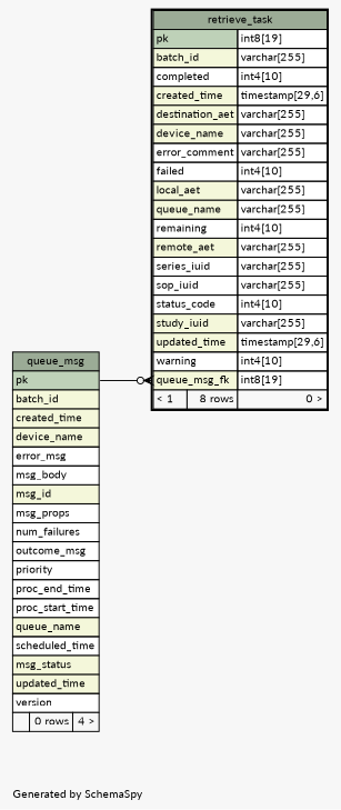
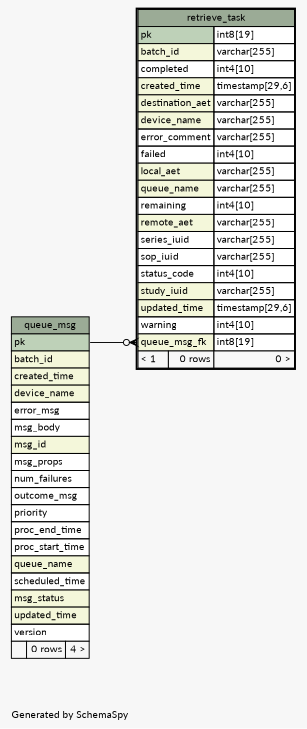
  digraph {
    bgcolor="#f7f7f7"
    fontname=Lato
    fontsize=11
    label="\nGenerated by SchemaSpy"
    labeljust=l
    nodesep=0.18
    rankdir=RL
    ranksep=0.46
    node [fontname=Lato fontsize=11 shape=plaintext]
-   n1 [label=<     <TABLE BORDER="2" CELLBORDER="1" CELLSPACING="0" BGCOLOR="#ffffff">       <TR><TD COLSPAN="3" BGCOLOR="#9bab96" ALIGN="CENTER">retrieve_task</TD></TR>       <TR><TD PORT="pk" COLSPAN="2" BGCOLOR="#bed1b8" ALIGN="LEFT">pk</TD><TD PORT="pk.type" ALIGN="LEFT">int8[19]</TD></TR>       <TR><TD PORT="batch_id" COLSPAN="2" BGCOLOR="#f4f7da" ALIGN="LEFT">batch_id</TD><TD PORT="batch_id.type" ALIGN="LEFT">varchar[255]</TD></TR>       <TR><TD PORT="completed" COLSPAN="2" ALIGN="LEFT">completed</TD><TD PORT="completed.type" ALIGN="LEFT">int4[10]</TD></TR>       <TR><TD PORT="created_time" COLSPAN="2" BGCOLOR="#f4f7da" ALIGN="LEFT">created_time</TD><TD PORT="created_time.type" ALIGN="LEFT">timestamp[29,6]</TD></TR>       <TR><TD PORT="destination_aet" COLSPAN="2" BGCOLOR="#f4f7da" ALIGN="LEFT">destination_aet</TD><TD PORT="destination_aet.type" ALIGN="LEFT">varchar[255]</TD></TR>       <TR><TD PORT="device_name" COLSPAN="2" BGCOLOR="#f4f7da" ALIGN="LEFT">device_name</TD><TD PORT="device_name.type" ALIGN="LEFT">varchar[255]</TD></TR>       <TR><TD PORT="error_comment" COLSPAN="2" ALIGN="LEFT">error_comment</TD><TD PORT="error_comment.type" ALIGN="LEFT">varchar[255]</TD></TR>       <TR><TD PORT="failed" COLSPAN="2" ALIGN="LEFT">failed</TD><TD PORT="failed.type" ALIGN="LEFT">int4[10]</TD></TR>       <TR><TD PORT="local_aet" COLSPAN="2" BGCOLOR="#f4f7da" ALIGN="LEFT">local_aet</TD><TD PORT="local_aet.type" ALIGN="LEFT">varchar[255]</TD></TR>       <TR><TD PORT="queue_name" COLSPAN="2" BGCOLOR="#f4f7da" ALIGN="LEFT">queue_name</TD><TD PORT="queue_name.type" ALIGN="LEFT">varchar[255]</TD></TR>       <TR><TD PORT="remaining" COLSPAN="2" ALIGN="LEFT">remaining</TD><TD PORT="remaining.type" ALIGN="LEFT">int4[10]</TD></TR>       <TR><TD PORT="remote_aet" COLSPAN="2" BGCOLOR="#f4f7da" ALIGN="LEFT">remote_aet</TD><TD PORT="remote_aet.type" ALIGN="LEFT">varchar[255]</TD></TR>       <TR><TD PORT="series_iuid" COLSPAN="2" ALIGN="LEFT">series_iuid</TD><TD PORT="series_iuid.type" ALIGN="LEFT">varchar[255]</TD></TR>       <TR><TD PORT="sop_iuid" COLSPAN="2" ALIGN="LEFT">sop_iuid</TD><TD PORT="sop_iuid.type" ALIGN="LEFT">varchar[255]</TD></TR>       <TR><TD PORT="status_code" COLSPAN="2" ALIGN="LEFT">status_code</TD><TD PORT="status_code.type" ALIGN="LEFT">int4[10]</TD></TR>       <TR><TD PORT="study_iuid" COLSPAN="2" BGCOLOR="#f4f7da" ALIGN="LEFT">study_iuid</TD><TD PORT="study_iuid.type" ALIGN="LEFT">varchar[255]</TD></TR>       <TR><TD PORT="updated_time" COLSPAN="2" BGCOLOR="#f4f7da" ALIGN="LEFT">updated_time</TD><TD PORT="updated_time.type" ALIGN="LEFT">timestamp[29,6]</TD></TR>       <TR><TD PORT="warning" COLSPAN="2" ALIGN="LEFT">warning</TD><TD PORT="warning.type" ALIGN="LEFT">int4[10]</TD></TR>       <TR><TD PORT="queue_msg_fk" COLSPAN="2" BGCOLOR="#f4f7da" ALIGN="LEFT">queue_msg_fk</TD><TD PORT="queue_msg_fk.type" ALIGN="LEFT">int8[19]</TD></TR>       <TR><TD ALIGN="LEFT" BGCOLOR="#f7f7f7">&lt; 1</TD><TD ALIGN="RIGHT" BGCOLOR="#f7f7f7">8 rows</TD><TD ALIGN="RIGHT" BGCOLOR="#f7f7f7">0 &gt;</TD></TR>     </TABLE>>]
+   n1 [label=<     <TABLE BORDER="2" CELLBORDER="1" CELLSPACING="0" BGCOLOR="#ffffff">       <TR><TD COLSPAN="3" BGCOLOR="#9bab96" ALIGN="CENTER">retrieve_task</TD></TR>       <TR><TD PORT="pk" COLSPAN="2" BGCOLOR="#bed1b8" ALIGN="LEFT">pk</TD><TD PORT="pk.type" ALIGN="LEFT">int8[19]</TD></TR>       <TR><TD PORT="batch_id" COLSPAN="2" BGCOLOR="#f4f7da" ALIGN="LEFT">batch_id</TD><TD PORT="batch_id.type" ALIGN="LEFT">varchar[255]</TD></TR>       <TR><TD PORT="completed" COLSPAN="2" ALIGN="LEFT">completed</TD><TD PORT="completed.type" ALIGN="LEFT">int4[10]</TD></TR>       <TR><TD PORT="created_time" COLSPAN="2" BGCOLOR="#f4f7da" ALIGN="LEFT">created_time</TD><TD PORT="created_time.type" ALIGN="LEFT">timestamp[29,6]</TD></TR>       <TR><TD PORT="destination_aet" COLSPAN="2" BGCOLOR="#f4f7da" ALIGN="LEFT">destination_aet</TD><TD PORT="destination_aet.type" ALIGN="LEFT">varchar[255]</TD></TR>       <TR><TD PORT="device_name" COLSPAN="2" BGCOLOR="#f4f7da" ALIGN="LEFT">device_name</TD><TD PORT="device_name.type" ALIGN="LEFT">varchar[255]</TD></TR>       <TR><TD PORT="error_comment" COLSPAN="2" ALIGN="LEFT">error_comment</TD><TD PORT="error_comment.type" ALIGN="LEFT">varchar[255]</TD></TR>       <TR><TD PORT="failed" COLSPAN="2" ALIGN="LEFT">failed</TD><TD PORT="failed.type" ALIGN="LEFT">int4[10]</TD></TR>       <TR><TD PORT="local_aet" COLSPAN="2" BGCOLOR="#f4f7da" ALIGN="LEFT">local_aet</TD><TD PORT="local_aet.type" ALIGN="LEFT">varchar[255]</TD></TR>       <TR><TD PORT="queue_name" COLSPAN="2" BGCOLOR="#f4f7da" ALIGN="LEFT">queue_name</TD><TD PORT="queue_name.type" ALIGN="LEFT">varchar[255]</TD></TR>       <TR><TD PORT="remaining" COLSPAN="2" ALIGN="LEFT">remaining</TD><TD PORT="remaining.type" ALIGN="LEFT">int4[10]</TD></TR>       <TR><TD PORT="remote_aet" COLSPAN="2" BGCOLOR="#f4f7da" ALIGN="LEFT">remote_aet</TD><TD PORT="remote_aet.type" ALIGN="LEFT">varchar[255]</TD></TR>       <TR><TD PORT="series_iuid" COLSPAN="2" ALIGN="LEFT">series_iuid</TD><TD PORT="series_iuid.type" ALIGN="LEFT">varchar[255]</TD></TR>       <TR><TD PORT="sop_iuid" COLSPAN="2" ALIGN="LEFT">sop_iuid</TD><TD PORT="sop_iuid.type" ALIGN="LEFT">varchar[255]</TD></TR>       <TR><TD PORT="status_code" COLSPAN="2" ALIGN="LEFT">status_code</TD><TD PORT="status_code.type" ALIGN="LEFT">int4[10]</TD></TR>       <TR><TD PORT="study_iuid" COLSPAN="2" BGCOLOR="#f4f7da" ALIGN="LEFT">study_iuid</TD><TD PORT="study_iuid.type" ALIGN="LEFT">varchar[255]</TD></TR>       <TR><TD PORT="updated_time" COLSPAN="2" BGCOLOR="#f4f7da" ALIGN="LEFT">updated_time</TD><TD PORT="updated_time.type" ALIGN="LEFT">timestamp[29,6]</TD></TR>       <TR><TD PORT="warning" COLSPAN="2" ALIGN="LEFT">warning</TD><TD PORT="warning.type" ALIGN="LEFT">int4[10]</TD></TR>       <TR><TD PORT="queue_msg_fk" COLSPAN="2" BGCOLOR="#f4f7da" ALIGN="LEFT">queue_msg_fk</TD><TD PORT="queue_msg_fk.type" ALIGN="LEFT">int8[19]</TD></TR>       <TR><TD ALIGN="LEFT" BGCOLOR="#f7f7f7">&lt; 1</TD><TD ALIGN="RIGHT" BGCOLOR="#f7f7f7">0 rows</TD><TD ALIGN="RIGHT" BGCOLOR="#f7f7f7">0 &gt;</TD></TR>     </TABLE>>]
    n2 [label=<     <TABLE BORDER="0" CELLBORDER="1" CELLSPACING="0" BGCOLOR="#ffffff">       <TR><TD COLSPAN="3" BGCOLOR="#9bab96" ALIGN="CENTER">queue_msg</TD></TR>       <TR><TD PORT="pk" COLSPAN="3" BGCOLOR="#bed1b8" ALIGN="LEFT">pk</TD></TR>       <TR><TD PORT="batch_id" COLSPAN="3" BGCOLOR="#f4f7da" ALIGN="LEFT">batch_id</TD></TR>       <TR><TD PORT="created_time" COLSPAN="3" BGCOLOR="#f4f7da" ALIGN="LEFT">created_time</TD></TR>       <TR><TD PORT="device_name" COLSPAN="3" BGCOLOR="#f4f7da" ALIGN="LEFT">device_name</TD></TR>       <TR><TD PORT="error_msg" COLSPAN="3" ALIGN="LEFT">error_msg</TD></TR>       <TR><TD PORT="msg_body" COLSPAN="3" ALIGN="LEFT">msg_body</TD></TR>       <TR><TD PORT="msg_id" COLSPAN="3" BGCOLOR="#f4f7da" ALIGN="LEFT">msg_id</TD></TR>       <TR><TD PORT="msg_props" COLSPAN="3" ALIGN="LEFT">msg_props</TD></TR>       <TR><TD PORT="num_failures" COLSPAN="3" ALIGN="LEFT">num_failures</TD></TR>       <TR><TD PORT="outcome_msg" COLSPAN="3" ALIGN="LEFT">outcome_msg</TD></TR>       <TR><TD PORT="priority" COLSPAN="3" ALIGN="LEFT">priority</TD></TR>       <TR><TD PORT="proc_end_time" COLSPAN="3" ALIGN="LEFT">proc_end_time</TD></TR>       <TR><TD PORT="proc_start_time" COLSPAN="3" ALIGN="LEFT">proc_start_time</TD></TR>       <TR><TD PORT="queue_name" COLSPAN="3" BGCOLOR="#f4f7da" ALIGN="LEFT">queue_name</TD></TR>       <TR><TD PORT="scheduled_time" COLSPAN="3" ALIGN="LEFT">scheduled_time</TD></TR>       <TR><TD PORT="msg_status" COLSPAN="3" BGCOLOR="#f4f7da" ALIGN="LEFT">msg_status</TD></TR>       <TR><TD PORT="updated_time" COLSPAN="3" BGCOLOR="#f4f7da" ALIGN="LEFT">updated_time</TD></TR>       <TR><TD PORT="version" COLSPAN="3" ALIGN="LEFT">version</TD></TR>       <TR><TD ALIGN="LEFT" BGCOLOR="#f7f7f7">  </TD><TD ALIGN="RIGHT" BGCOLOR="#f7f7f7">0 rows</TD><TD ALIGN="RIGHT" BGCOLOR="#f7f7f7">4 &gt;</TD></TR>     </TABLE>>]
    n1 -> n2 [arrowhead=none arrowsize=0.8 arrowtail=crowodot dir=back headport="pk:e" tailport="queue_msg_fk:w" fontname=Lato]
  }
